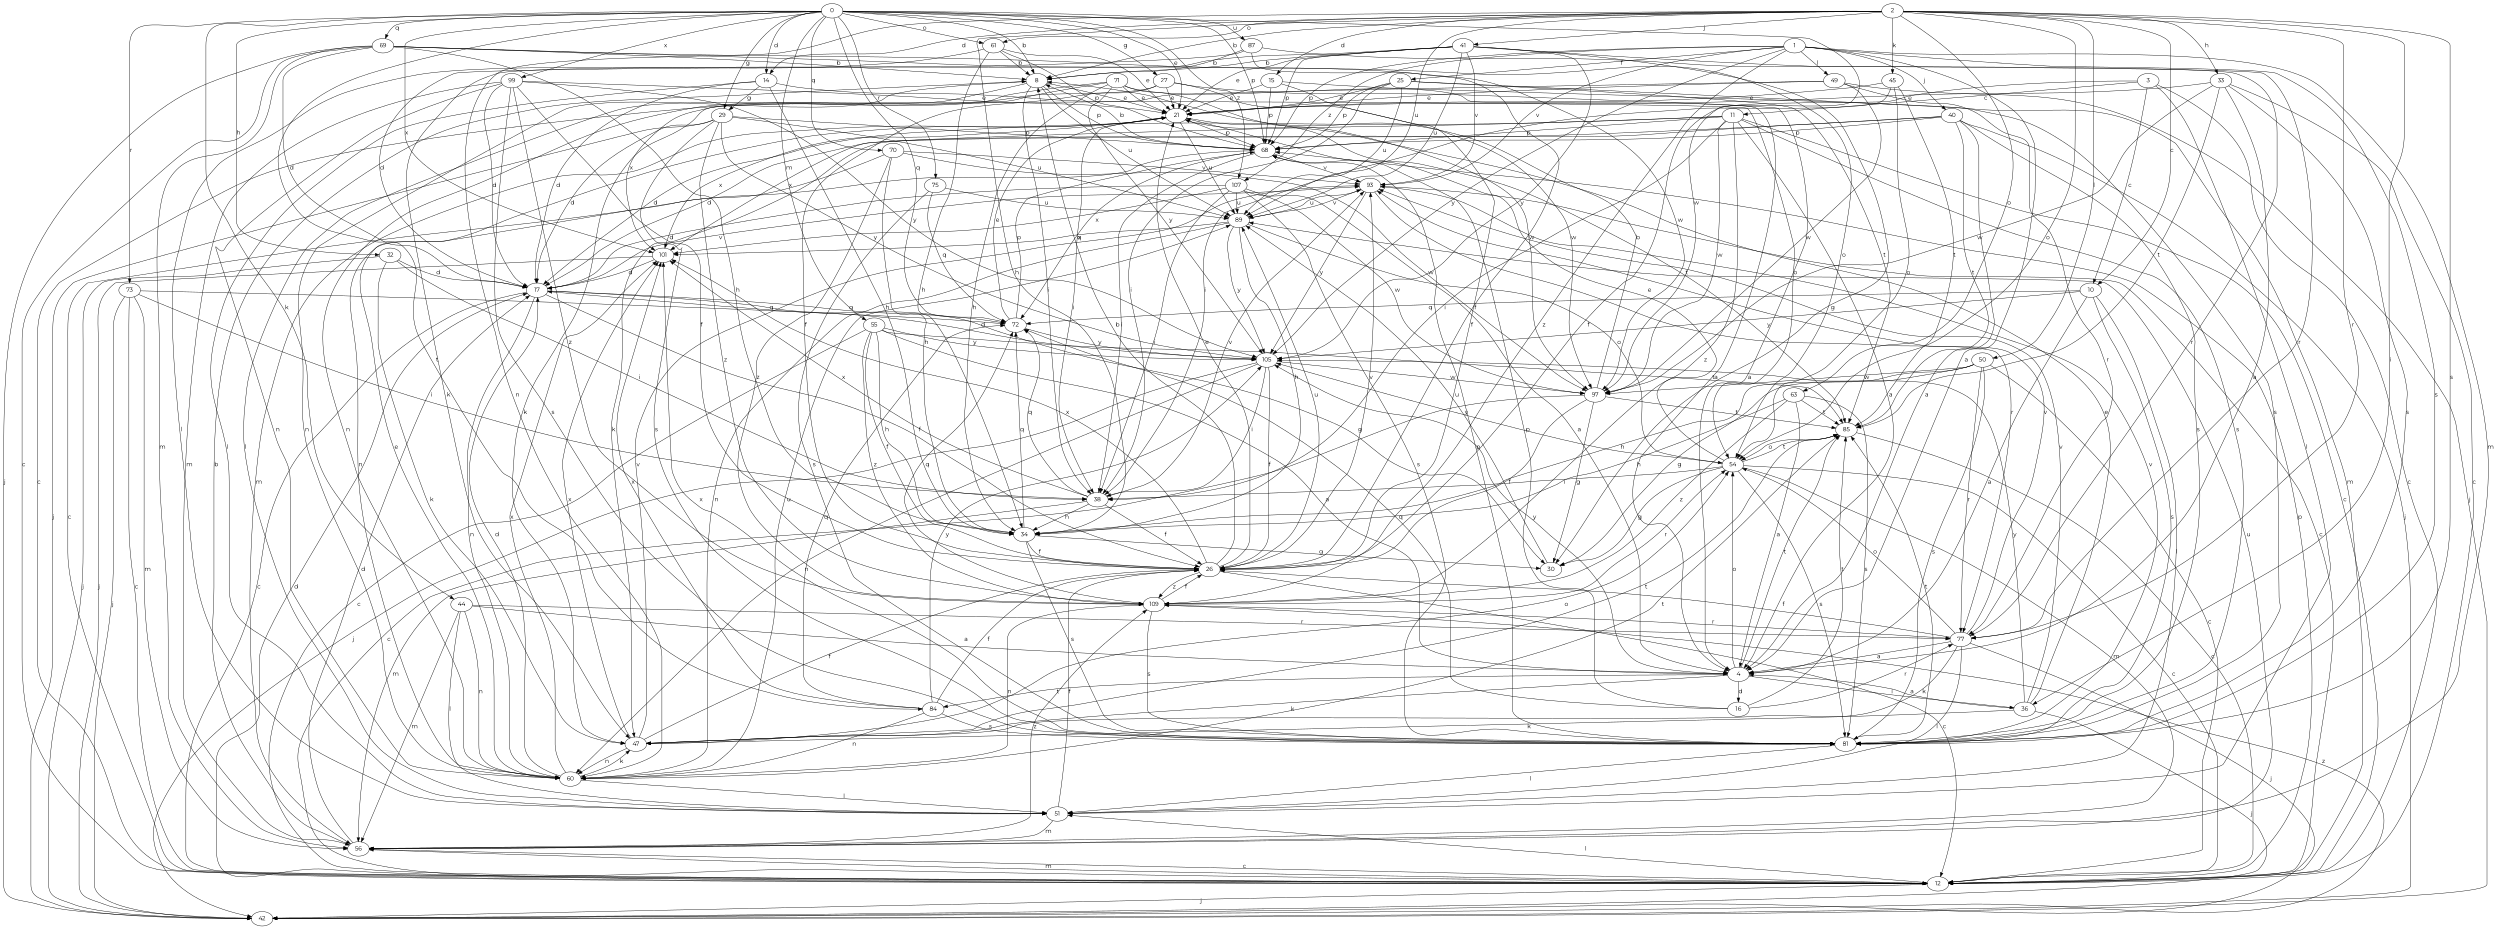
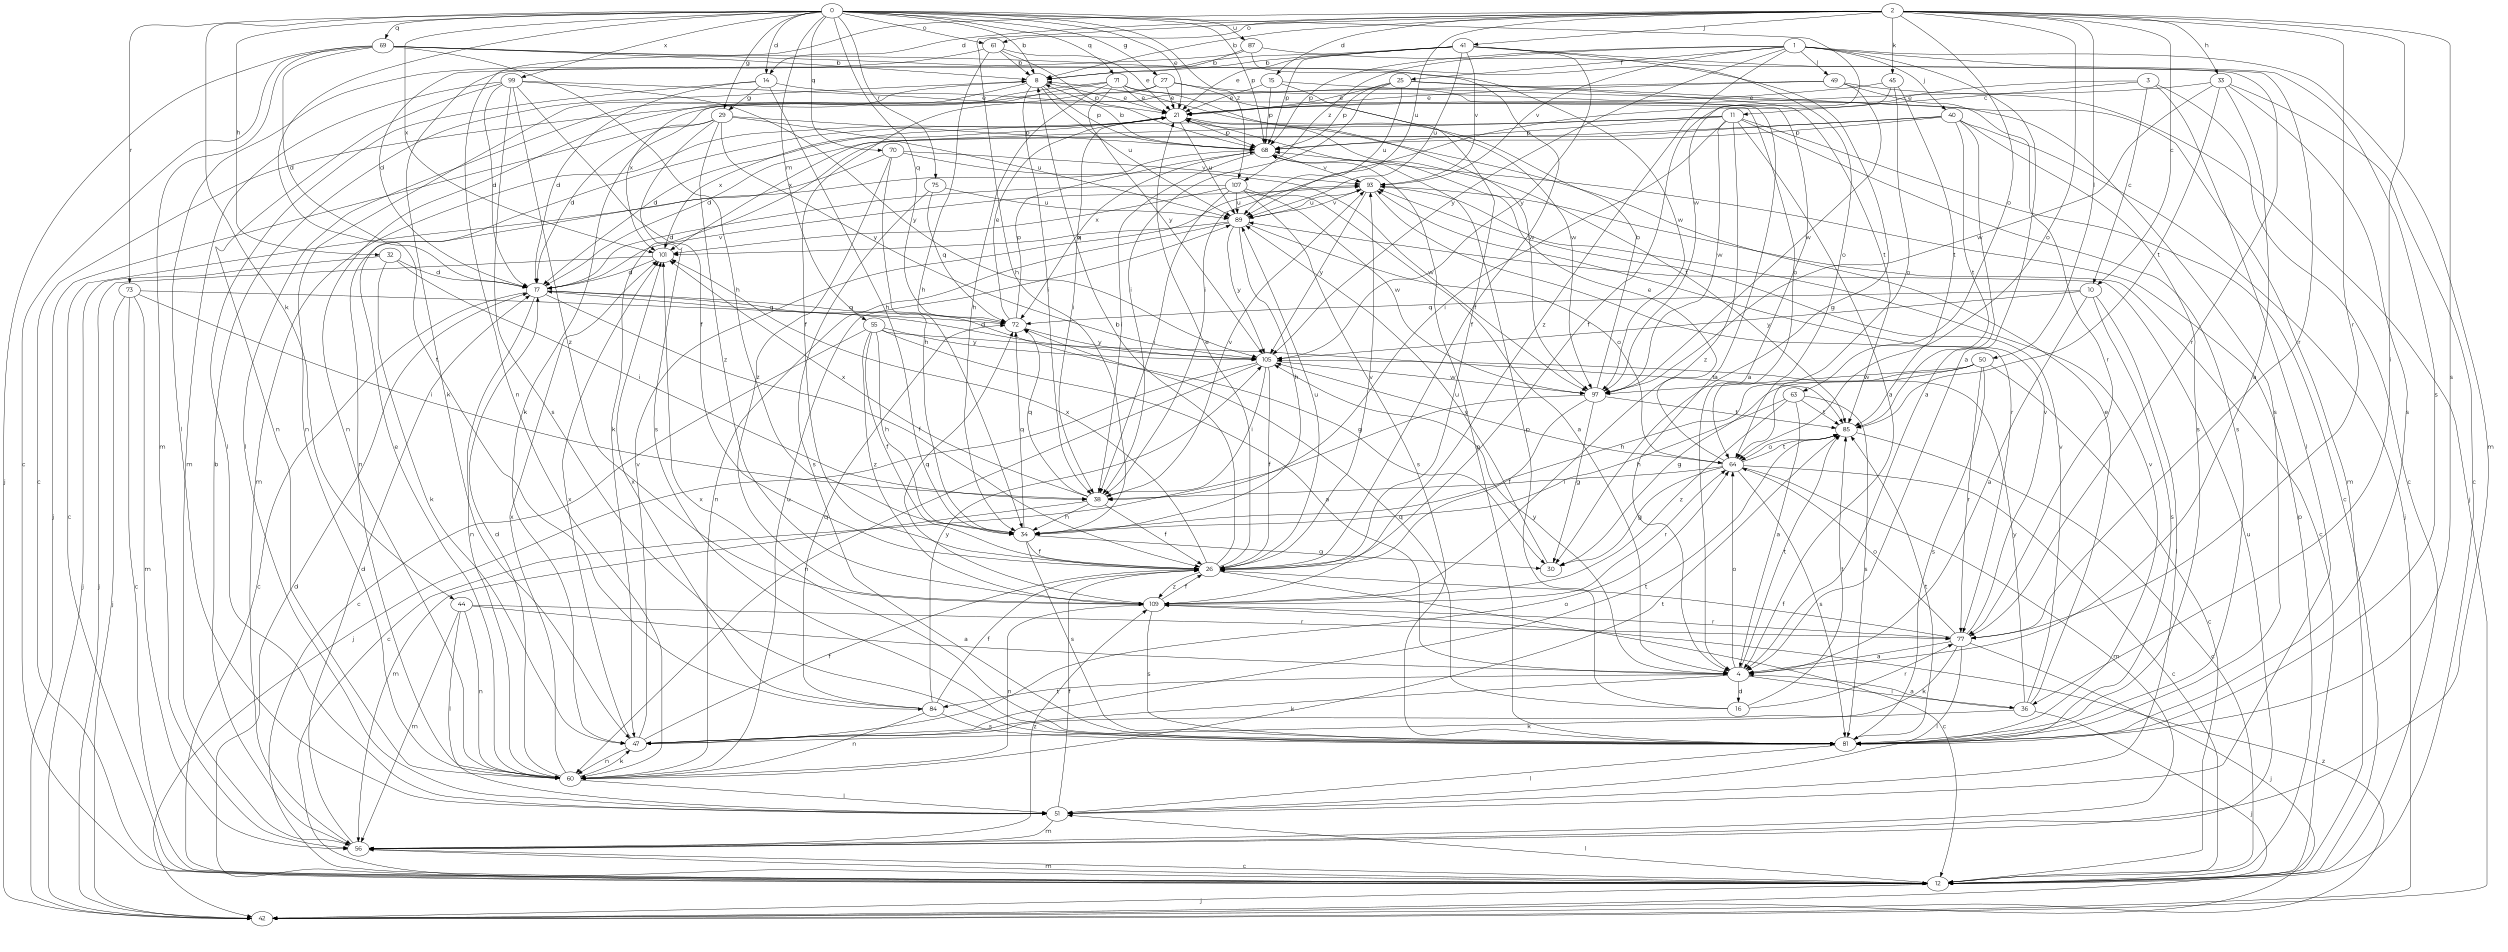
  strict digraph {
    fontname=Montserrat
    node [fontname=Montserrat]
    edge [fontname=Montserrat]
    0
    8
    14
    21
    27
    29
    32
    44
    55
    61
    68
    69
    70
    71
    72
    73
    75
    84
    87
    97
    99
    101
    107
    60
    89
    38
    34
-   64 [label=54]
+   64
    51
    17
    56
    85
    4
    12
    26
    81
    105
    109
    42
    47
    77
    93
    30
    1
    25
    40
    49
    36
    16
    2
    10
    15
    33
    41
    45
    50
    63
    3
    11
    0 -> 8 [label=b]
    0 -> 14 [label=d]
    0 -> 21 [label=e]
    0 -> 27 [label=g]
    0 -> 29 [label=g]
    0 -> 32 [label=h]
    0 -> 44 [label=k]
    0 -> 55 [label=m]
    0 -> 61 [label=o]
    0 -> 68 [label=p]
    0 -> 69 [label=q]
    0 -> 70 [label=q]
+   0 -> 71 [label=q]
    0 -> 72 [label=q]
    0 -> 73 [label=r]
    0 -> 75 [label=r]
    0 -> 84 [label=t]
    0 -> 87 [label=u]
    0 -> 97 [label=w]
    0 -> 99 [label=x]
    0 -> 101 [label=x]
    0 -> 107 [label=z]
    8 -> 21 [label=e]
    8 -> 68 [label=p]
    8 -> 101 [label=x]
    8 -> 60 [label=n]
    8 -> 89 [label=u]
    8 -> 38 [label=i]
    14 -> 29 [label=g]
    14 -> 34 [label=h]
    14 -> 64 [label=o]
    14 -> 51 [label=l]
    14 -> 17 [label=d]
    21 -> 68 [label=p]
    21 -> 101 [label=x]
    21 -> 89 [label=u]
    21 -> 38 [label=i]
    21 -> 56 [label=m]
    21 -> 85 [label=t]
    27 -> 21 [label=e]
    27 -> 97 [label=w]
    27 -> 4 [label=a]
    27 -> 12 [label=c]
    27 -> 26 [label=f]
    29 -> 68 [label=p]
    29 -> 89 [label=u]
    29 -> 17 [label=d]
    29 -> 81 [label=s]
    29 -> 105 [label=y]
    29 -> 109 [label=z]
    29 -> 42 [label=j]
    32 -> 38 [label=i]
    32 -> 17 [label=d]
    32 -> 42 [label=j]
    32 -> 47 [label=k]
    44 -> 60 [label=n]
    44 -> 51 [label=l]
    44 -> 56 [label=m]
    44 -> 4 [label=a]
    44 -> 77 [label=r]
    55 -> 34 [label=h]
    55 -> 85 [label=t]
    55 -> 4 [label=a]
    55 -> 12 [label=c]
    55 -> 26 [label=f]
    55 -> 105 [label=y]
    55 -> 109 [label=z]
    61 -> 8 [label=b]
    61 -> 21 [label=e]
    61 -> 68 [label=p]
    61 -> 34 [label=h]
    61 -> 51 [label=l]
    68 -> 8 [label=b]
    68 -> 72 [label=q]
    68 -> 38 [label=i]
    68 -> 12 [label=c]
    68 -> 93 [label=v]
    69 -> 8 [label=b]
    69 -> 97 [label=w]
    69 -> 34 [label=h]
    69 -> 64 [label=o]
    69 -> 17 [label=d]
    69 -> 56 [label=m]
    69 -> 12 [label=c]
    69 -> 42 [label=j]
    70 -> 97 [label=w]
    70 -> 60 [label=n]
    70 -> 34 [label=h]
    70 -> 109 [label=z]
    70 -> 93 [label=v]
    71 -> 21 [label=e]
    71 -> 97 [label=w]
    71 -> 60 [label=n]
    71 -> 34 [label=h]
    71 -> 51 [label=l]
    71 -> 4 [label=a]
    71 -> 105 [label=y]
    72 -> 21 [label=e]
    72 -> 68 [label=p]
    72 -> 105 [label=y]
    73 -> 72 [label=q]
    73 -> 38 [label=i]
    73 -> 56 [label=m]
    73 -> 12 [label=c]
    73 -> 42 [label=j]
    75 -> 72 [label=q]
    75 -> 89 [label=u]
    75 -> 81 [label=s]
    84 -> 72 [label=q]
    84 -> 101 [label=x]
    84 -> 60 [label=n]
    84 -> 26 [label=f]
    84 -> 81 [label=s]
    84 -> 105 [label=y]
    87 -> 8 [label=b]
    87 -> 17 [label=d]
    87 -> 26 [label=f]
    87 -> 77 [label=r]
    97 -> 8 [label=b]
    97 -> 85 [label=t]
    97 -> 12 [label=c]
    97 -> 26 [label=f]
    97 -> 30 [label=g]
    99 -> 21 [label=e]
    99 -> 60 [label=n]
    99 -> 17 [label=d]
    99 -> 56 [label=m]
    99 -> 26 [label=f]
    99 -> 81 [label=s]
    99 -> 105 [label=y]
    99 -> 109 [label=z]
    101 -> 17 [label=d]
    101 -> 42 [label=j]
    107 -> 97 [label=w]
    107 -> 101 [label=x]
    107 -> 89 [label=u]
    107 -> 38 [label=i]
    107 -> 17 [label=d]
    107 -> 4 [label=a]
    107 -> 81 [label=s]
    60 -> 21 [label=e]
    60 -> 101 [label=x]
    60 -> 89 [label=u]
    60 -> 51 [label=l]
    60 -> 17 [label=d]
    60 -> 85 [label=t]
    60 -> 47 [label=k]
    89 -> 101 [label=x]
    89 -> 60 [label=n]
    89 -> 34 [label=h]
    89 -> 64 [label=o]
    89 -> 105 [label=y]
    89 -> 93 [label=v]
    38 -> 72 [label=q]
    38 -> 101 [label=x]
    38 -> 34 [label=h]
    38 -> 56 [label=m]
    38 -> 26 [label=f]
    38 -> 93 [label=v]
    34 -> 72 [label=q]
    34 -> 26 [label=f]
    34 -> 81 [label=s]
    34 -> 30 [label=g]
    64 -> 21 [label=e]
    64 -> 38 [label=i]
    64 -> 56 [label=m]
    64 -> 85 [label=t]
    64 -> 12 [label=c]
    64 -> 81 [label=s]
    64 -> 105 [label=y]
    64 -> 30 [label=g]
    51 -> 56 [label=m]
    51 -> 26 [label=f]
    17 -> 72 [label=q]
    17 -> 60 [label=n]
    17 -> 12 [label=c]
    17 -> 26 [label=f]
    17 -> 93 [label=v]
    17 -> 30 [label=g]
    56 -> 8 [label=b]
    56 -> 89 [label=u]
    56 -> 17 [label=d]
    56 -> 12 [label=c]
    56 -> 109 [label=z]
    85 -> 64 [label=o]
    85 -> 12 [label=c]
    4 -> 84 [label=t]
    4 -> 64 [label=o]
    4 -> 85 [label=t]
    4 -> 105 [label=y]
    4 -> 47 [label=k]
    4 -> 36 [label=i]
    4 -> 16 [label=d]
    12 -> 68 [label=p]
    12 -> 51 [label=l]
    12 -> 17 [label=d]
    12 -> 56 [label=m]
    12 -> 42 [label=j]
    26 -> 8 [label=b]
    26 -> 21 [label=e]
    26 -> 101 [label=x]
    26 -> 89 [label=u]
    26 -> 12 [label=c]
    26 -> 109 [label=z]
    26 -> 93 [label=v]
    81 -> 68 [label=p]
    81 -> 101 [label=x]
    81 -> 51 [label=l]
    81 -> 85 [label=t]
    81 -> 93 [label=v]
    105 -> 97 [label=w]
    105 -> 60 [label=n]
    105 -> 38 [label=i]
    105 -> 17 [label=d]
    105 -> 26 [label=f]
    105 -> 42 [label=j]
    109 -> 72 [label=q]
    109 -> 60 [label=n]
    109 -> 64 [label=r]
    109 -> 26 [label=f]
    109 -> 81 [label=s]
    109 -> 77 [label=r]
    42 -> 109 [label=z]
    47 -> 101 [label=x]
    47 -> 60 [label=n]
    47 -> 64 [label=o]
    47 -> 85 [label=t]
    47 -> 26 [label=f]
    47 -> 93 [label=v]
    77 -> 64 [label=o]
    77 -> 51 [label=l]
    77 -> 4 [label=a]
    77 -> 26 [label=f]
    77 -> 42 [label=j]
    77 -> 47 [label=k]
    77 -> 93 [label=v]
    93 -> 89 [label=u]
    93 -> 12 [label=c]
    93 -> 105 [label=y]
    93 -> 77 [label=r]
    30 -> 89 [label=u]
    1 -> 68 [label=p]
    1 -> 107 [label=z]
    1 -> 56 [label=m]
    1 -> 4 [label=a]
    1 -> 81 [label=s]
    1 -> 105 [label=y]
    1 -> 109 [label=z]
    1 -> 93 [label=v]
    1 -> 25 [label=f]
    1 -> 40 [label=j]
    1 -> 49 [label=l]
    25 -> 21 [label=e]
    25 -> 68 [label=p]
    25 -> 89 [label=u]
    25 -> 38 [label=i]
    25 -> 85 [label=t]
    25 -> 81 [label=s]
    40 -> 68 [label=p]
    40 -> 17 [label=d]
    40 -> 85 [label=t]
    40 -> 4 [label=a]
    40 -> 81 [label=s]
    40 -> 42 [label=j]
    40 -> 47 [label=k]
    49 -> 21 [label=e]
    49 -> 97 [label=w]
    49 -> 42 [label=j]
    49 -> 47 [label=k]
    49 -> 77 [label=r]
    36 -> 21 [label=e]
    36 -> 4 [label=a]
    36 -> 105 [label=y]
    36 -> 42 [label=j]
    36 -> 47 [label=k]
    36 -> 93 [label=v]
    16 -> 68 [label=p]
    16 -> 72 [label=q]
    16 -> 85 [label=t]
    16 -> 77 [label=r]
    2 -> 8 [label=b]
    2 -> 14 [label=d]
    2 -> 61 [label=o]
    2 -> 60 [label=n]
    2 -> 89 [label=u]
    2 -> 34 [label=h]
    2 -> 64 [label=o]
    2 -> 81 [label=s]
    2 -> 77 [label=r]
    2 -> 36 [label=i]
    2 -> 10 [label=c]
    2 -> 15 [label=d]
    2 -> 33 [label=h]
    2 -> 41 [label=j]
    2 -> 45 [label=k]
    2 -> 50 [label=l]
    2 -> 63 [label=o]
    10 -> 72 [label=q]
    10 -> 51 [label=l]
    10 -> 4 [label=a]
    10 -> 81 [label=s]
    10 -> 105 [label=y]
    15 -> 21 [label=e]
    15 -> 68 [label=p]
    15 -> 12 [label=m]
    15 -> 26 [label=f]
    33 -> 21 [label=e]
    33 -> 97 [label=w]
    33 -> 85 [label=t]
    33 -> 4 [label=a]
    33 -> 12 [label=c]
    33 -> 81 [label=s]
    41 -> 8 [label=b]
    41 -> 21 [label=e]
    41 -> 68 [label=p]
    41 -> 89 [label=u]
    41 -> 105 [label=y]
    41 -> 47 [label=k]
    41 -> 77 [label=r]
    41 -> 93 [label=v]
    41 -> 30 [label=g]
    45 -> 21 [label=e]
    45 -> 38 [label=i]
    45 -> 64 [label=o]
    45 -> 85 [label=t]
    50 -> 97 [label=w]
    50 -> 34 [label=h]
    50 -> 12 [label=c]
    50 -> 81 [label=s]
    50 -> 77 [label=r]
    50 -> 30 [label=g]
    63 -> 34 [label=h]
    63 -> 85 [label=t]
    63 -> 4 [label=a]
    63 -> 81 [label=s]
    63 -> 109 [label=z]
    3 -> 51 [label=l]
    3 -> 12 [label=c]
    3 -> 26 [label=f]
    3 -> 10 [label=c]
    3 -> 11 [label=c]
    11 -> 68 [label=p]
    11 -> 97 [label=w]
    11 -> 101 [label=x]
    11 -> 38 [label=i]
    11 -> 17 [label=d]
    11 -> 4 [label=a]
    11 -> 12 [label=c]
    11 -> 81 [label=s]
    11 -> 109 [label=z]
  }
